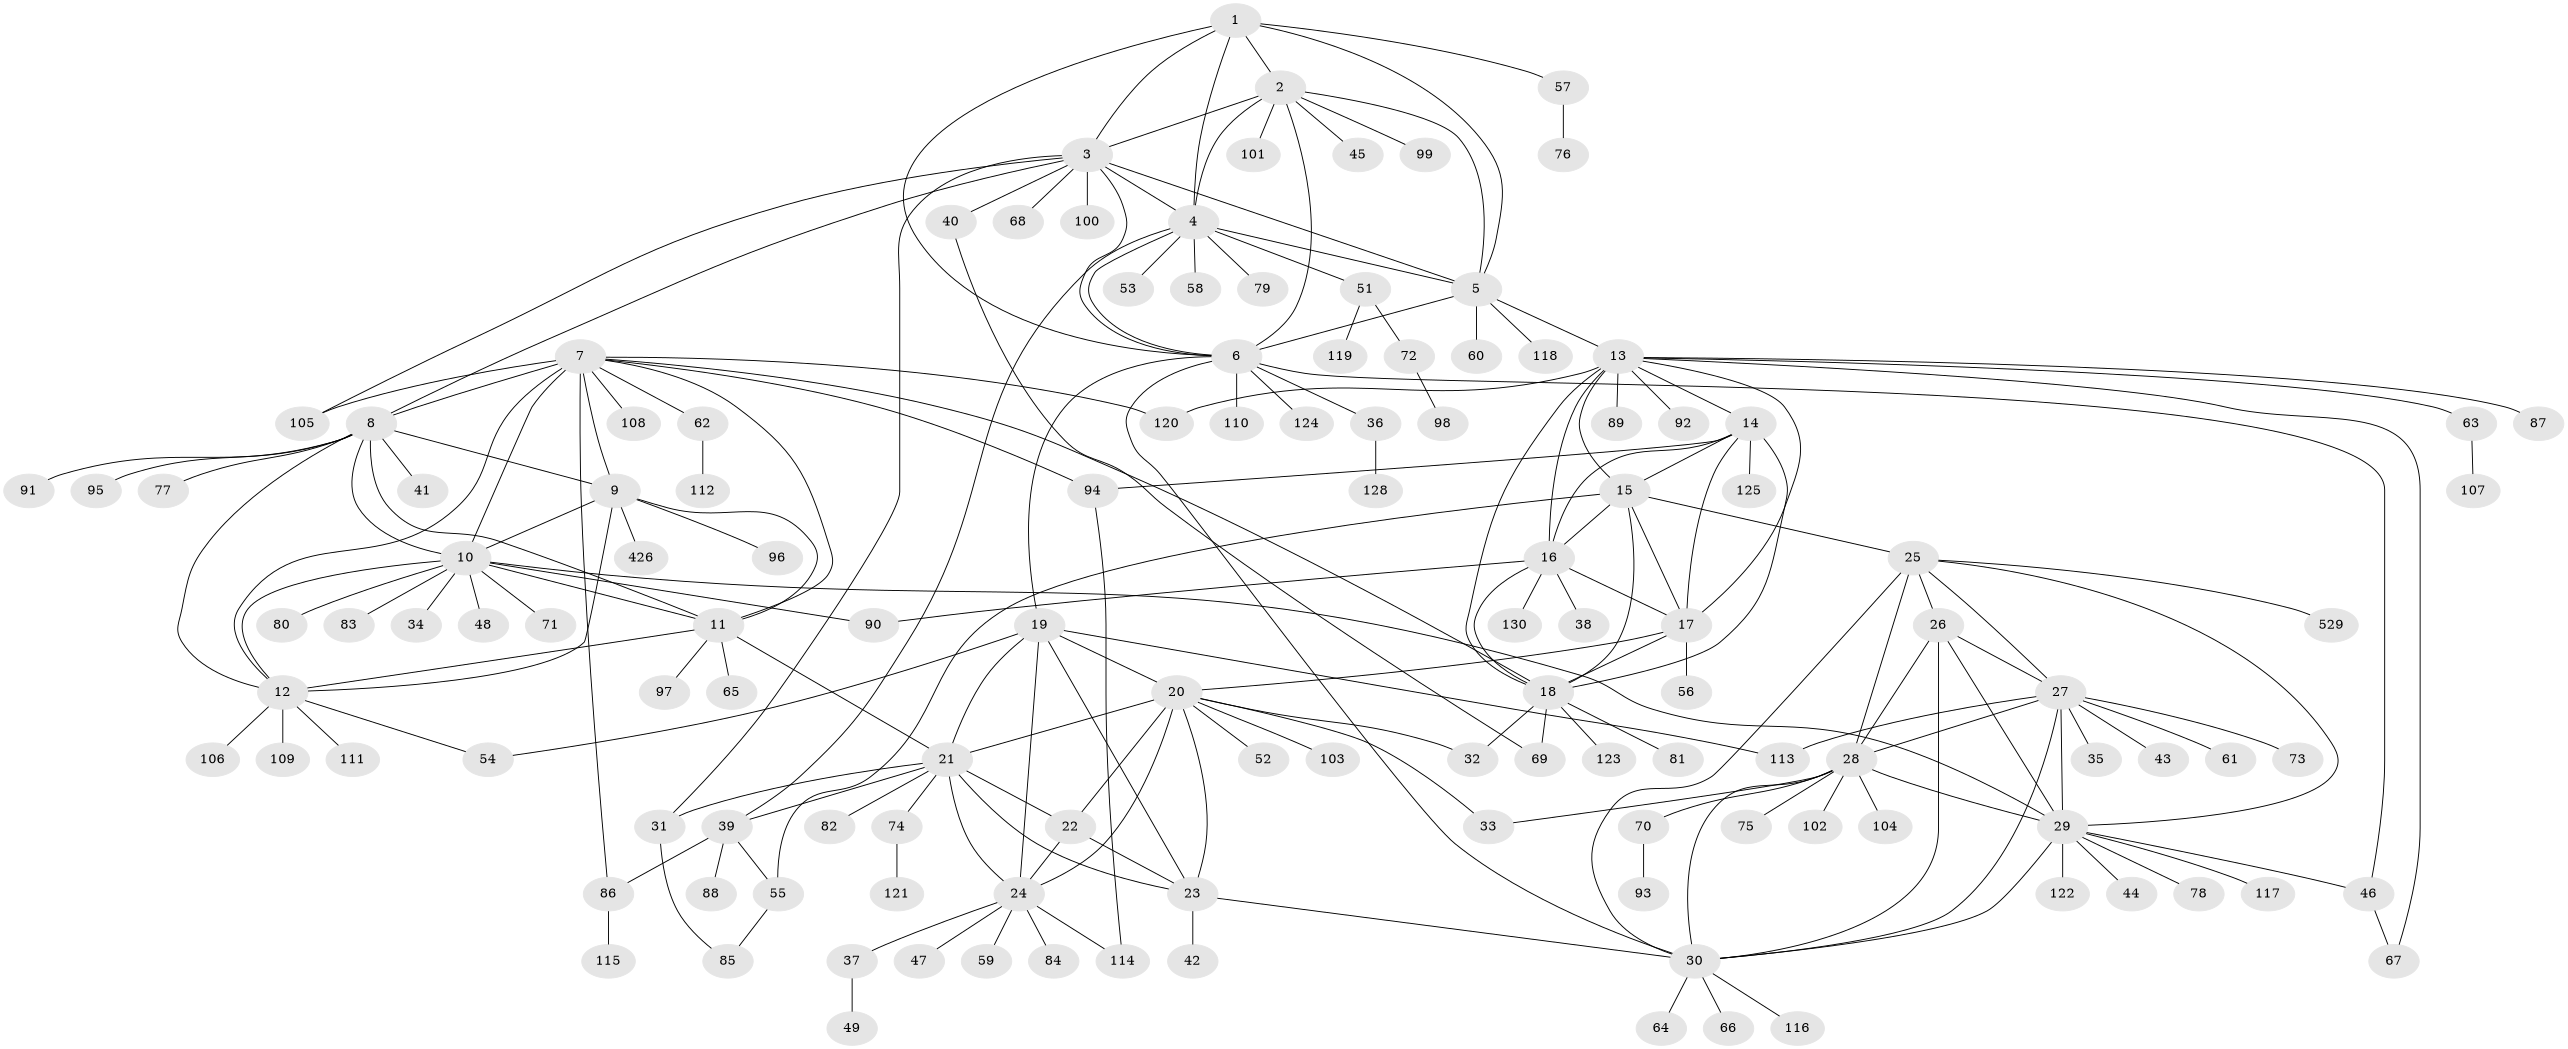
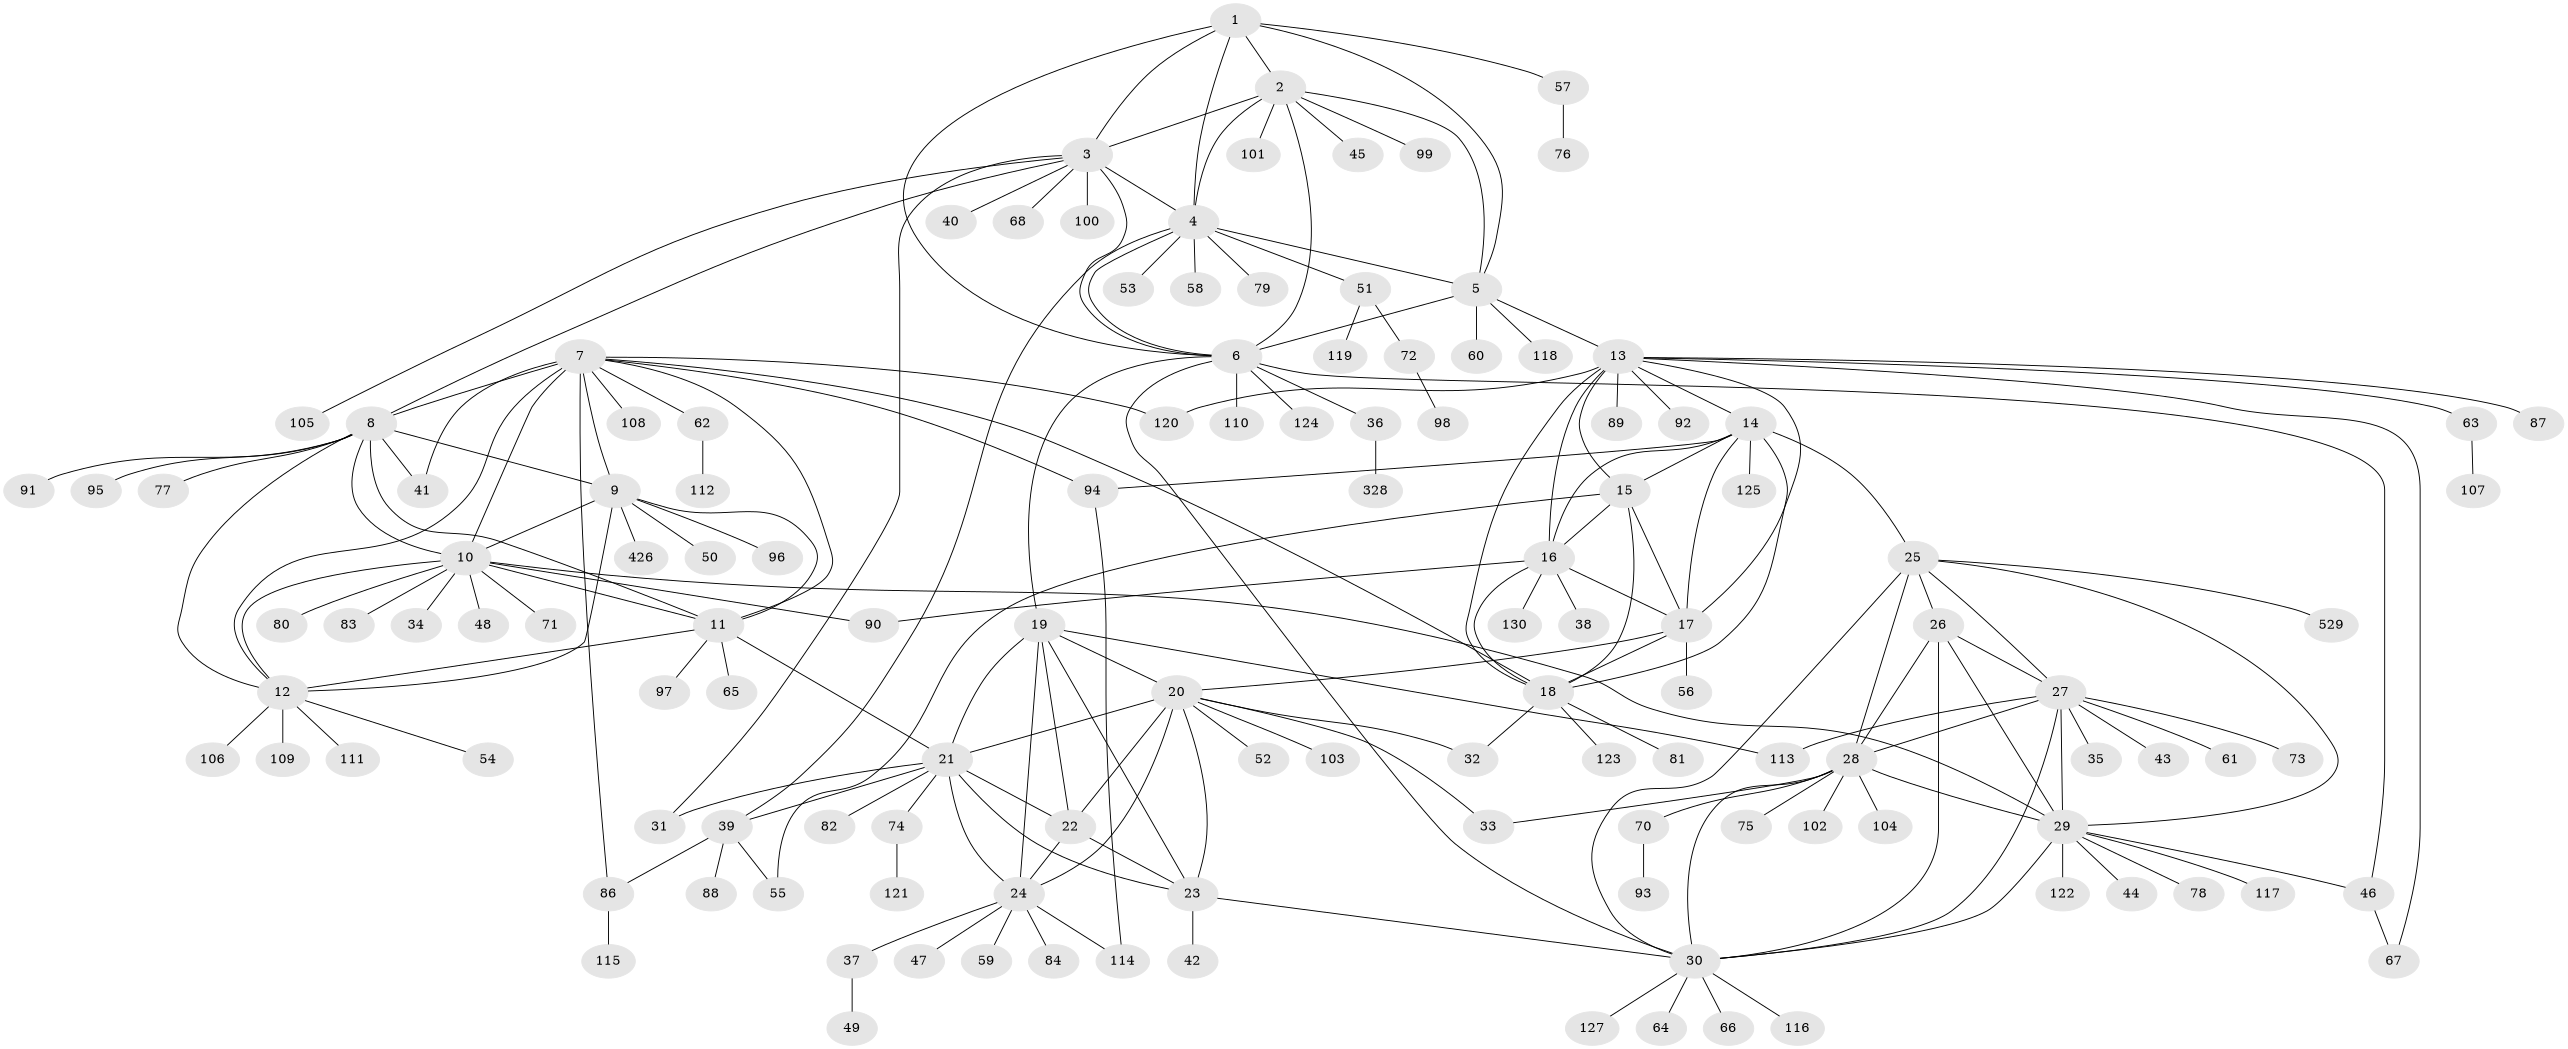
  graph {
    node [color=gray90 style=filled]
    1
    2
    3
    4
    5
    6
    57
    45
    99
    101
    8
    31
    40
    68
    100
    105
    39
    51
    53
    58
    79
    13
    60
    118
    19
    30
    36
    46
    110
    124
    76
    9
    10
    11
    12
    41
    77
    91
    95
-   85
-   69
    86
    55
    88
    72
    119
    18
    120
    14
    15
    16
    17
    63
    67
    87
    89
    92
    21
    20
    22
    23
    24
    113
    64
    66
    116
-   128
+   127
+   128 [label=328]
    7
    62
    94
    108
+   50
    96
    n75 [label=426]
    29
    34
    48
    71
    80
    83
    90
    65
    97
    54
    106
    109
    111
    32
    81
    123
    112
    115
    114
    44
    78
    117
    122
    74
    82
    125
    25
    38
    130
    56
    107
    26
    27
    28
    n110 [label=529]
    33
    52
    103
    42
    37
    47
    59
    84
    121
    49
    35
    43
    61
    73
    70
    75
    102
    104
    93
    98
    1 -- 2
    1 -- 3
    1 -- 4
    1 -- 5
    1 -- 6
    1 -- 57
    2 -- 3
    2 -- 4
    2 -- 5
    2 -- 6
    2 -- 45
    2 -- 99
    2 -- 101
    3 -- 4
-   3 -- 5
    3 -- 6
    3 -- 8
    3 -- 31
    3 -- 40
    3 -- 68
    3 -- 100
    3 -- 105
    4 -- 5
    4 -- 6
    4 -- 39
    4 -- 51
    4 -- 53
    4 -- 58
    4 -- 79
    5 -- 6
    5 -- 13
    5 -- 60
    5 -- 118
    6 -- 19
    6 -- 30
    6 -- 36
    6 -- 46
    6 -- 110
    6 -- 124
    57 -- 76
    8 -- 9
    8 -- 10
    8 -- 11
    8 -- 12
    8 -- 41
    8 -- 77
    8 -- 91
    8 -- 95
-   31 -- 85
-   40 -- 69
    39 -- 86
    39 -- 55
    39 -- 88
    51 -- 72
    51 -- 119
    13 -- 18
    13 -- 120
    13 -- 14
    13 -- 15
    13 -- 16
    13 -- 17
    13 -- 63
    13 -- 67
    13 -- 87
    13 -- 89
    13 -- 92
    19 -- 21
    19 -- 20
-   19 -- 54
+   19 -- 22
    19 -- 23
    19 -- 24
    19 -- 113
    30 -- 64
    30 -- 66
    30 -- 116
+   30 -- 127
    36 -- 128
    46 -- 67
    9 -- 10
    9 -- 11
    9 -- 12
+   9 -- 50
    9 -- 96
    9 -- n75
    10 -- 11
    10 -- 12
    10 -- 29
    10 -- 34
    10 -- 48
    10 -- 71
    10 -- 80
    10 -- 83
    10 -- 90
    11 -- 12
    11 -- 21
    11 -- 65
    11 -- 97
    12 -- 54
    12 -- 106
    12 -- 109
    12 -- 111
    86 -- 115
-   55 -- 85
    72 -- 98
-   18 -- 69
    18 -- 32
    18 -- 81
    18 -- 123
    14 -- 18
    14 -- 15
    14 -- 16
    14 -- 17
    14 -- 94
    14 -- 125
    15 -- 55
    15 -- 18
    15 -- 16
    15 -- 17
-   15 -- 25
+   14 -- 25
    16 -- 18
    16 -- 17
    16 -- 90
    16 -- 38
    16 -- 130
    17 -- 18
    17 -- 20
    17 -- 56
    63 -- 107
    21 -- 31
    21 -- 39
    21 -- 22
    21 -- 23
    21 -- 24
    21 -- 74
    21 -- 82
    20 -- 21
    20 -- 22
    20 -- 23
    20 -- 24
    20 -- 32
    20 -- 33
    20 -- 52
    20 -- 103
    22 -- 23
    22 -- 24
    23 -- 30
    23 -- 42
    24 -- 114
    24 -- 37
    24 -- 47
    24 -- 59
    24 -- 84
    7 -- 8
-   7 -- 105
+   7 -- 41
    7 -- 9
    7 -- 10
    7 -- 11
    7 -- 12
    7 -- 86
    7 -- 18
    7 -- 120
    7 -- 62
    7 -- 94
    7 -- 108
    62 -- 112
    94 -- 114
    29 -- 30
    29 -- 46
    29 -- 44
    29 -- 78
    29 -- 117
    29 -- 122
    74 -- 121
    25 -- 30
    25 -- 29
    25 -- 26
    25 -- 27
    25 -- 28
    25 -- n110
    26 -- 30
    26 -- 29
    26 -- 27
    26 -- 28
    27 -- 30
    27 -- 113
    27 -- 29
    27 -- 28
    27 -- 35
    27 -- 43
    27 -- 61
    27 -- 73
    28 -- 30
    28 -- 29
    28 -- 33
    28 -- 70
    28 -- 75
    28 -- 102
    28 -- 104
    37 -- 49
    70 -- 93
  }
